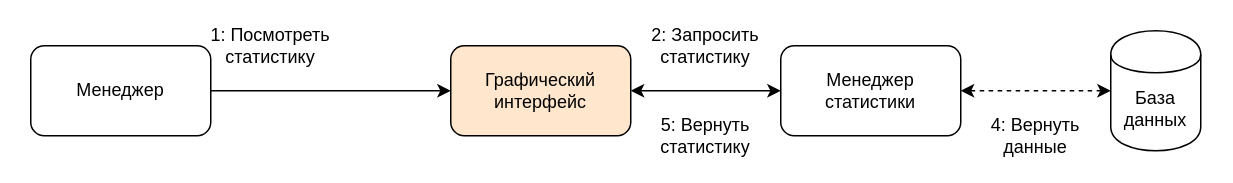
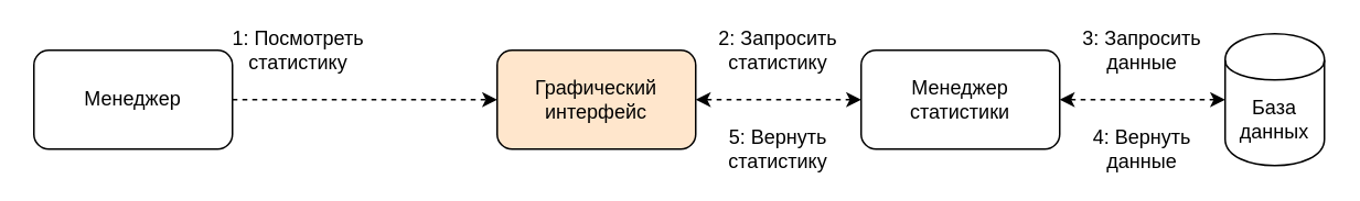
  <mxCell id="0" />
  <mxCell id="1" parent="0" />
  <mxCell id="2" value="Менеджер" style="rounded=1;whiteSpace=wrap;html=1;spacing=4;" vertex="1" parent="1"><mxGeometry x="20" y="30" width="120" height="60" as="geometry" /></mxCell>
  <mxCell id="3" value="Графический интерфейс" style="rounded=1;whiteSpace=wrap;html=1;spacing=4;fillColor=#ffe6cc;" vertex="1" parent="1"><mxGeometry x="300" y="30" width="120" height="60" as="geometry" /></mxCell>
  <mxCell id="4" value="Менеджер статистики" style="rounded=1;whiteSpace=wrap;html=1;spacing=4;" vertex="1" parent="1"><mxGeometry x="520" y="30" width="120" height="60" as="geometry" /></mxCell>
  <mxCell id="5" value="База данных" style="shape=cylinder;whiteSpace=wrap;html=1;boundedLbl=1;backgroundOutline=1;spacing=4;" vertex="1" parent="1"><mxGeometry x="740" y="20" width="60" height="80" as="geometry" /></mxCell>
  <mxCell id="6" value="" style="endArrow=classic;startArrow=classic;html=1;entryX=1;entryY=0.5;entryDx=0;entryDy=0;exitX=0;exitY=0.5;exitDx=0;exitDy=0;spacing=4;dashed=1;" edge="1" parent="1" source="5" target="4"><mxGeometry width="50" height="50" relative="1" as="geometry"><mxPoint x="360" y="570" as="sourcePoint" /><mxPoint x="410" y="520" as="targetPoint" /></mxGeometry></mxCell>
- <mxCell id="7" value="" style="endArrow=classic;startArrow=classic;html=1;entryX=1;entryY=0.5;entryDx=0;entryDy=0;exitX=0;exitY=0.5;exitDx=0;exitDy=0;spacing=4;" edge="1" parent="1" source="4" target="3"><mxGeometry width="50" height="50" relative="1" as="geometry"><mxPoint x="360" y="570" as="sourcePoint" /><mxPoint x="410" y="520" as="targetPoint" /></mxGeometry></mxCell>
- <mxCell id="8" value="" style="endArrow=classic;html=1;entryX=0;entryY=0.5;entryDx=0;entryDy=0;exitX=1;exitY=0.5;exitDx=0;exitDy=0;spacing=4;" edge="1" parent="1" source="2" target="3"><mxGeometry width="50" height="50" relative="1" as="geometry"><mxPoint x="360" y="570" as="sourcePoint" /><mxPoint x="410" y="520" as="targetPoint" /></mxGeometry></mxCell>
+ <mxCell id="7" value="" style="endArrow=classic;startArrow=classic;html=1;entryX=1;entryY=0.5;entryDx=0;entryDy=0;exitX=0;exitY=0.5;exitDx=0;exitDy=0;spacing=4;dashed=1;" edge="1" parent="1" source="4" target="3"><mxGeometry width="50" height="50" relative="1" as="geometry"><mxPoint x="360" y="570" as="sourcePoint" /><mxPoint x="410" y="520" as="targetPoint" /></mxGeometry></mxCell>
+ <mxCell id="8" value="" style="endArrow=classic;html=1;entryX=0;entryY=0.5;entryDx=0;entryDy=0;exitX=1;exitY=0.5;exitDx=0;exitDy=0;spacing=4;dashed=1;" edge="1" parent="1" source="2" target="3"><mxGeometry width="50" height="50" relative="1" as="geometry"><mxPoint x="360" y="570" as="sourcePoint" /><mxPoint x="410" y="520" as="targetPoint" /></mxGeometry></mxCell>
  <mxCell id="9" style="edgeStyle=orthogonalEdgeStyle;rounded=0;orthogonalLoop=1;jettySize=auto;html=1;exitX=0.5;exitY=1;exitDx=0;exitDy=0;spacing=4;" edge="1" parent="1" source="3" target="3"><mxGeometry relative="1" as="geometry" /></mxCell>
  <mxCell id="10" value="1: Посмотреть статистику" style="text;html=1;strokeColor=none;fillColor=none;align=center;verticalAlign=middle;whiteSpace=wrap;rounded=0;" vertex="1" parent="1"><mxGeometry x="130" y="20" width="100" height="20" as="geometry" /></mxCell>
  <mxCell id="11" value="2: Запросить статистику" style="text;html=1;strokeColor=none;fillColor=none;align=center;verticalAlign=middle;whiteSpace=wrap;rounded=0;" vertex="1" parent="1"><mxGeometry x="410" y="20" width="120" height="20" as="geometry" /></mxCell>
+ <mxCell id="12" value="3: Запросить данные" style="text;html=1;strokeColor=none;fillColor=none;align=center;verticalAlign=middle;whiteSpace=wrap;rounded=0;" vertex="1" parent="1"><mxGeometry x="640" y="20" width="100" height="20" as="geometry" /></mxCell>
  <mxCell id="13" value="4: Вернуть данные" style="text;html=1;strokeColor=none;fillColor=none;align=center;verticalAlign=middle;whiteSpace=wrap;rounded=0;" vertex="1" parent="1"><mxGeometry x="640" y="80" width="100" height="20" as="geometry" /></mxCell>
  <mxCell id="14" value="5: Вернуть статистику" style="text;html=1;strokeColor=none;fillColor=none;align=center;verticalAlign=middle;whiteSpace=wrap;rounded=0;" vertex="1" parent="1"><mxGeometry x="420" y="80" width="100" height="20" as="geometry" /></mxCell>
